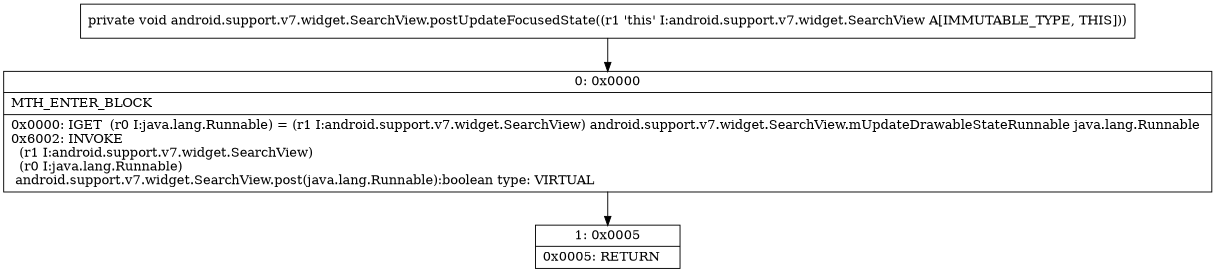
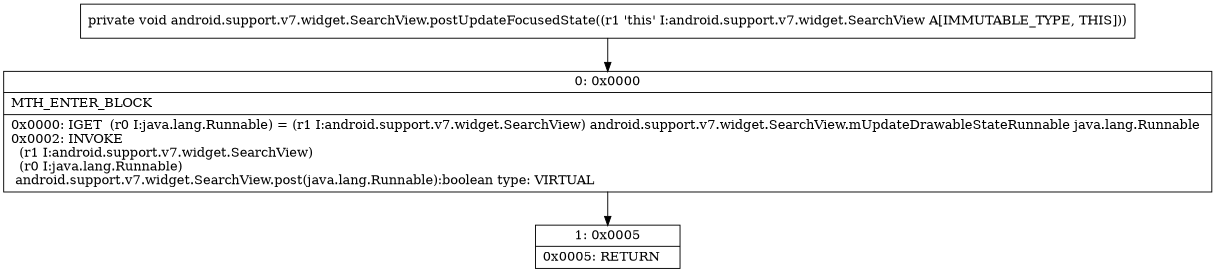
  digraph {
    node [shape=record]
-   n1 [label="{0\:\ 0x0000|MTH_ENTER_BLOCK\l|0x0000: IGET  (r0 I:java.lang.Runnable) = (r1 I:android.support.v7.widget.SearchView) android.support.v7.widget.SearchView.mUpdateDrawableStateRunnable java.lang.Runnable \l0x6002: INVOKE  \l  (r1 I:android.support.v7.widget.SearchView)\l  (r0 I:java.lang.Runnable)\l android.support.v7.widget.SearchView.post(java.lang.Runnable):boolean type: VIRTUAL \l}"]
+   n1 [label="{0\:\ 0x0000|MTH_ENTER_BLOCK\l|0x0000: IGET  (r0 I:java.lang.Runnable) = (r1 I:android.support.v7.widget.SearchView) android.support.v7.widget.SearchView.mUpdateDrawableStateRunnable java.lang.Runnable \l0x0002: INVOKE  \l  (r1 I:android.support.v7.widget.SearchView)\l  (r0 I:java.lang.Runnable)\l android.support.v7.widget.SearchView.post(java.lang.Runnable):boolean type: VIRTUAL \l}"]
    n2 [label="{1\:\ 0x0005|0x0005: RETURN   \l}"]
    n3 [label="{private void android.support.v7.widget.SearchView.postUpdateFocusedState((r1 'this' I:android.support.v7.widget.SearchView A[IMMUTABLE_TYPE, THIS])) }"]
    n1 -> n2
    n3 -> n1
  }
